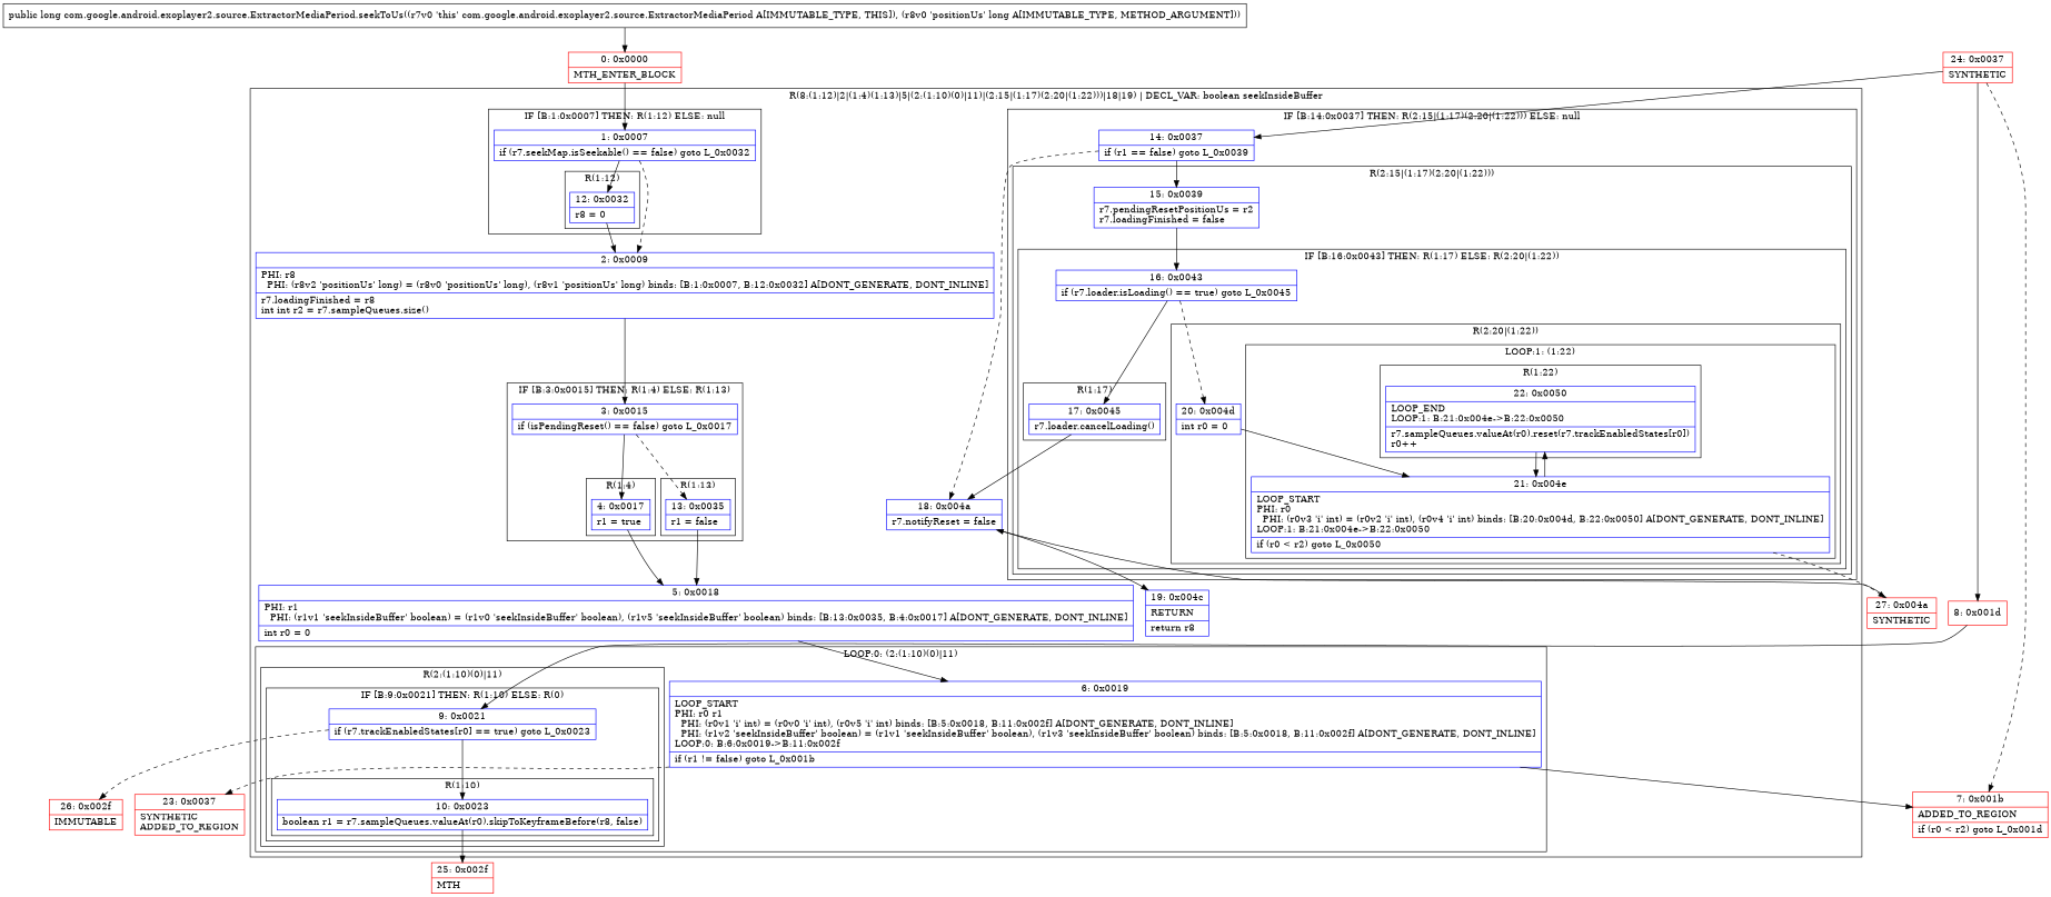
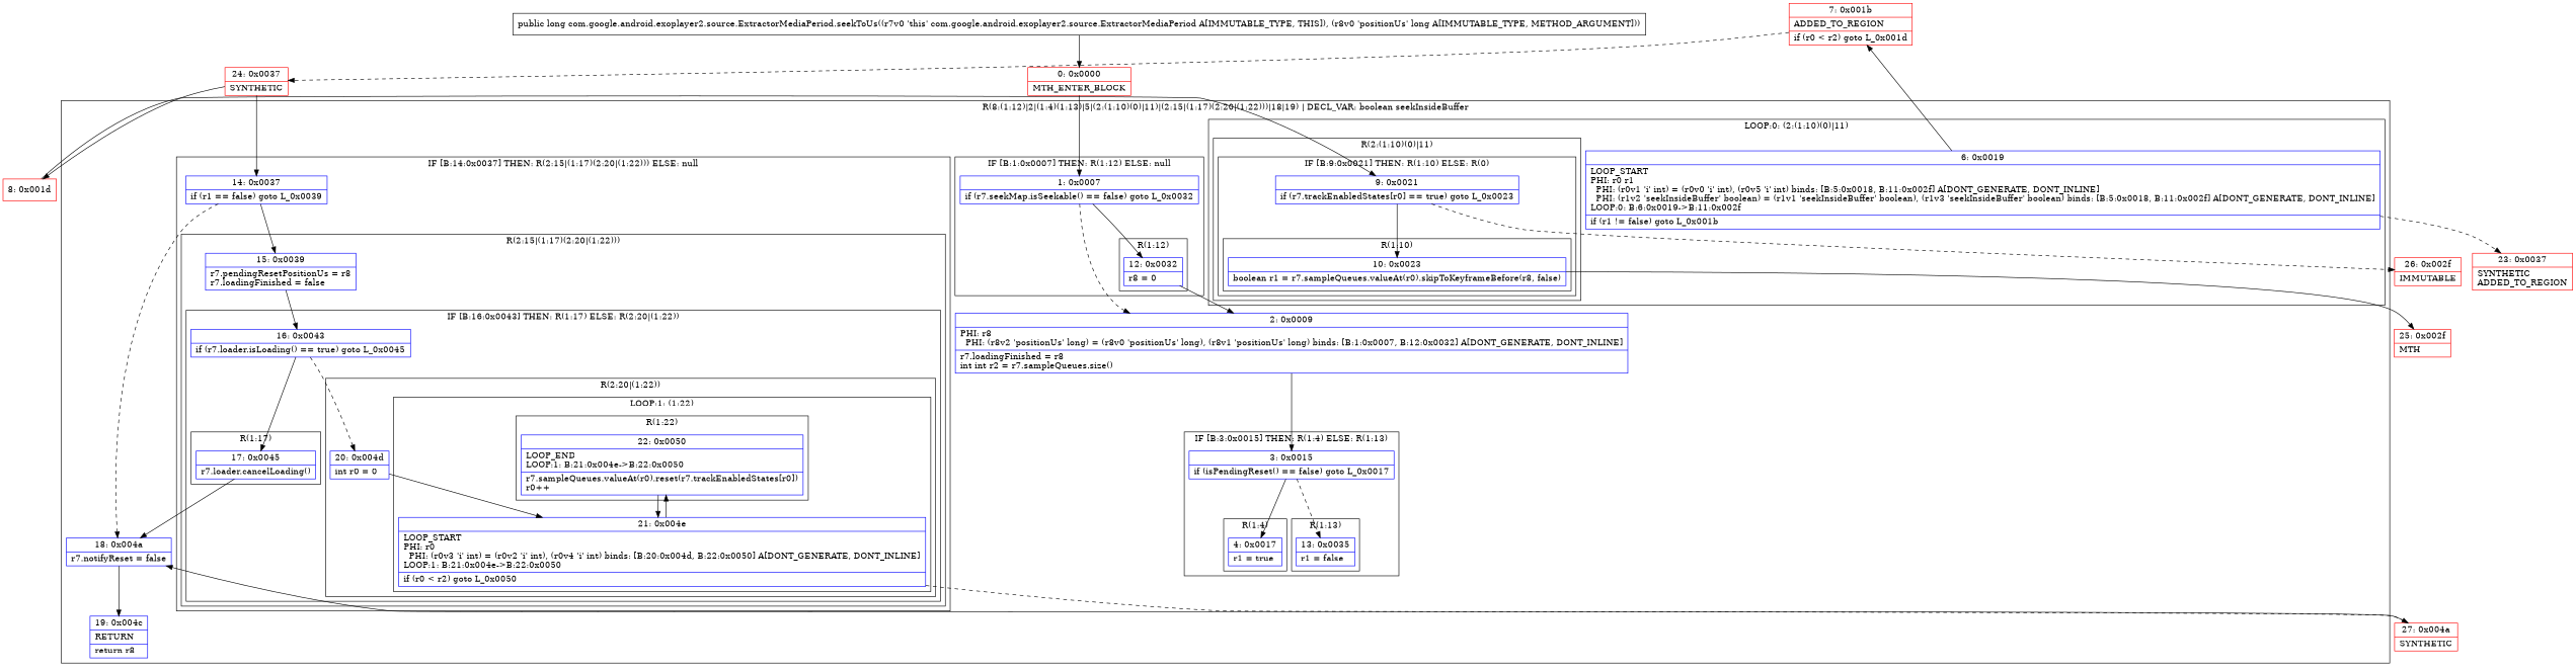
  digraph {
    node [color=blue shape=record]
    n1 [label="{12\:\ 0x0032|r8 = 0\l}"]
    n2 [label="{1\:\ 0x0007|if (r7.seekMap.isSeekable() == false) goto L_0x0032\l}"]
    n3 [label="{4\:\ 0x0017|r1 = true\l}"]
    n4 [label="{13\:\ 0x0035|r1 = false\l}"]
    n5 [label="{3\:\ 0x0015|if (isPendingReset() == false) goto L_0x0017\l}"]
    n6 [label="{10\:\ 0x0023|boolean r1 = r7.sampleQueues.valueAt(r0).skipToKeyframeBefore(r8, false)\l}"]
    n7 [label="{9\:\ 0x0021|if (r7.trackEnabledStates[r0] == true) goto L_0x0023\l}"]
    n8 [label="{6\:\ 0x0019|LOOP_START\lPHI: r0 r1 \l  PHI: (r0v1 'i' int) = (r0v0 'i' int), (r0v5 'i' int) binds: [B:5:0x0018, B:11:0x002f] A[DONT_GENERATE, DONT_INLINE]\l  PHI: (r1v2 'seekInsideBuffer' boolean) = (r1v1 'seekInsideBuffer' boolean), (r1v3 'seekInsideBuffer' boolean) binds: [B:5:0x0018, B:11:0x002f] A[DONT_GENERATE, DONT_INLINE]\lLOOP:0: B:6:0x0019\-\>B:11:0x002f\l|if (r1 != false) goto L_0x001b\l}"]
    n9 [label="{17\:\ 0x0045|r7.loader.cancelLoading()\l}"]
    n10 [label="{22\:\ 0x0050|LOOP_END\lLOOP:1: B:21:0x004e\-\>B:22:0x0050\l|r7.sampleQueues.valueAt(r0).reset(r7.trackEnabledStates[r0])\lr0++\l}"]
    n11 [label="{21\:\ 0x004e|LOOP_START\lPHI: r0 \l  PHI: (r0v3 'i' int) = (r0v2 'i' int), (r0v4 'i' int) binds: [B:20:0x004d, B:22:0x0050] A[DONT_GENERATE, DONT_INLINE]\lLOOP:1: B:21:0x004e\-\>B:22:0x0050\l|if (r0 \< r2) goto L_0x0050\l}"]
    n12 [label="{20\:\ 0x004d|int r0 = 0\l}"]
    n13 [label="{16\:\ 0x0043|if (r7.loader.isLoading() == true) goto L_0x0045\l}"]
-   n14 [label="{15\:\ 0x0039|r7.pendingResetPositionUs = r2\lr7.loadingFinished = false\l}"]
+   n14 [label="{15\:\ 0x0039|r7.pendingResetPositionUs = r8\lr7.loadingFinished = false\l}"]
    n15 [label="{14\:\ 0x0037|if (r1 == false) goto L_0x0039\l}"]
    n16 [label="{2\:\ 0x0009|PHI: r8 \l  PHI: (r8v2 'positionUs' long) = (r8v0 'positionUs' long), (r8v1 'positionUs' long) binds: [B:1:0x0007, B:12:0x0032] A[DONT_GENERATE, DONT_INLINE]\l|r7.loadingFinished = r8\lint int r2 = r7.sampleQueues.size()\l}"]
-   n17 [label="{5\:\ 0x0018|PHI: r1 \l  PHI: (r1v1 'seekInsideBuffer' boolean) = (r1v0 'seekInsideBuffer' boolean), (r1v5 'seekInsideBuffer' boolean) binds: [B:13:0x0035, B:4:0x0017] A[DONT_GENERATE, DONT_INLINE]\l|int r0 = 0\l}"]
    n18 [label="{18\:\ 0x004a|r7.notifyReset = false\l}"]
    n19 [label="{19\:\ 0x004c|RETURN\l|return r8\l}"]
    n20 [color=red label="{25\:\ 0x002f|MTH\l}"]
    n21 [color=red label="{26\:\ 0x002f|IMMUTABLE\l}"]
    n22 [color=red label="{7\:\ 0x001b|ADDED_TO_REGION\l|if (r0 \< r2) goto L_0x001d\l}"]
    n23 [color=red label="{23\:\ 0x0037|SYNTHETIC\lADDED_TO_REGION\l}"]
    n24 [color=red label="{27\:\ 0x004a|SYNTHETIC\l}"]
    n25 [color=red label="{24\:\ 0x0037|SYNTHETIC\l}"]
    n26 [color=red label="{0\:\ 0x0000|MTH_ENTER_BLOCK\l}"]
    n27 [color=red label="{8\:\ 0x001d}"]
    n28 [label="{public long com.google.android.exoplayer2.source.ExtractorMediaPeriod.seekToUs((r7v0 'this' com.google.android.exoplayer2.source.ExtractorMediaPeriod A[IMMUTABLE_TYPE, THIS]), (r8v0 'positionUs' long A[IMMUTABLE_TYPE, METHOD_ARGUMENT])) }" color=""]
    subgraph cluster_1 {
      label="R(8:(1:12)|2|(1:4)(1:13)|5|(2:(1:10)(0)|11)|(2:15|(1:17)(2:20|(1:22)))|18|19) | DECL_VAR: boolean seekInsideBuffer\l"
      n16
-     n17
      n18
      n19
      subgraph cluster_2 {
        label="IF [B:1:0x0007] THEN: R(1:12) ELSE: null"
        n2
        subgraph cluster_3 {
          label="R(1:12)"
          n1
        }
      }
      subgraph cluster_4 {
        label="IF [B:3:0x0015] THEN: R(1:4) ELSE: R(1:13)"
        n5
        subgraph cluster_5 {
          label="R(1:4)"
          n3
        }
        subgraph cluster_6 {
          label="R(1:13)"
          n4
        }
      }
      subgraph cluster_7 {
        label="LOOP:0: (2:(1:10)(0)|11)"
        n8
        subgraph cluster_8 {
          label="R(2:(1:10)(0)|11)"
          subgraph cluster_9 {
            label="IF [B:9:0x0021] THEN: R(1:10) ELSE: R(0)"
            n7
            subgraph cluster_10 {
              label="R(1:10)"
              n6
            }
            subgraph cluster_11 {
              label="R(0)"
            }
          }
        }
      }
      subgraph cluster_12 {
        label="IF [B:14:0x0037] THEN: R(2:15|(1:17)(2:20|(1:22))) ELSE: null"
        n15
        subgraph cluster_13 {
          label="R(2:15|(1:17)(2:20|(1:22)))"
          n14
          subgraph cluster_14 {
            label="IF [B:16:0x0043] THEN: R(1:17) ELSE: R(2:20|(1:22))"
            n13
            subgraph cluster_15 {
              label="R(1:17)"
              n9
            }
            subgraph cluster_16 {
              label="R(2:20|(1:22))"
              n12
              subgraph cluster_17 {
                label="LOOP:1: (1:22)"
                n11
                subgraph cluster_18 {
                  label="R(1:22)"
                  n10
                }
              }
            }
          }
        }
      }
    }
    n1 -> n16
    n2 -> n1
    n2 -> n16 [style=dashed]
-   n3 -> n17
-   n4 -> n17
    n5 -> n3
    n5 -> n4 [style=dashed]
    n6 -> n20
    n7 -> n6
    n7 -> n21 [style=dashed]
    n8 -> n22
    n8 -> n23 [style=dashed]
    n9 -> n18
    n10 -> n11
    n11 -> n10
    n11 -> n24 [style=dashed]
    n12 -> n11
    n13 -> n9
    n13 -> n12 [style=dashed]
    n14 -> n13
    n15 -> n14
    n15 -> n18 [style=dashed]
    n16 -> n5
-   n17 -> n8
    n18 -> n19
-   n25 -> n22 [style=dashed]
+   n22 -> n25 [style=dashed]
    n24 -> n18
    n25 -> n15
    n25 -> n27
    n26 -> n2
    n27 -> n7
    n28 -> n26
  }
